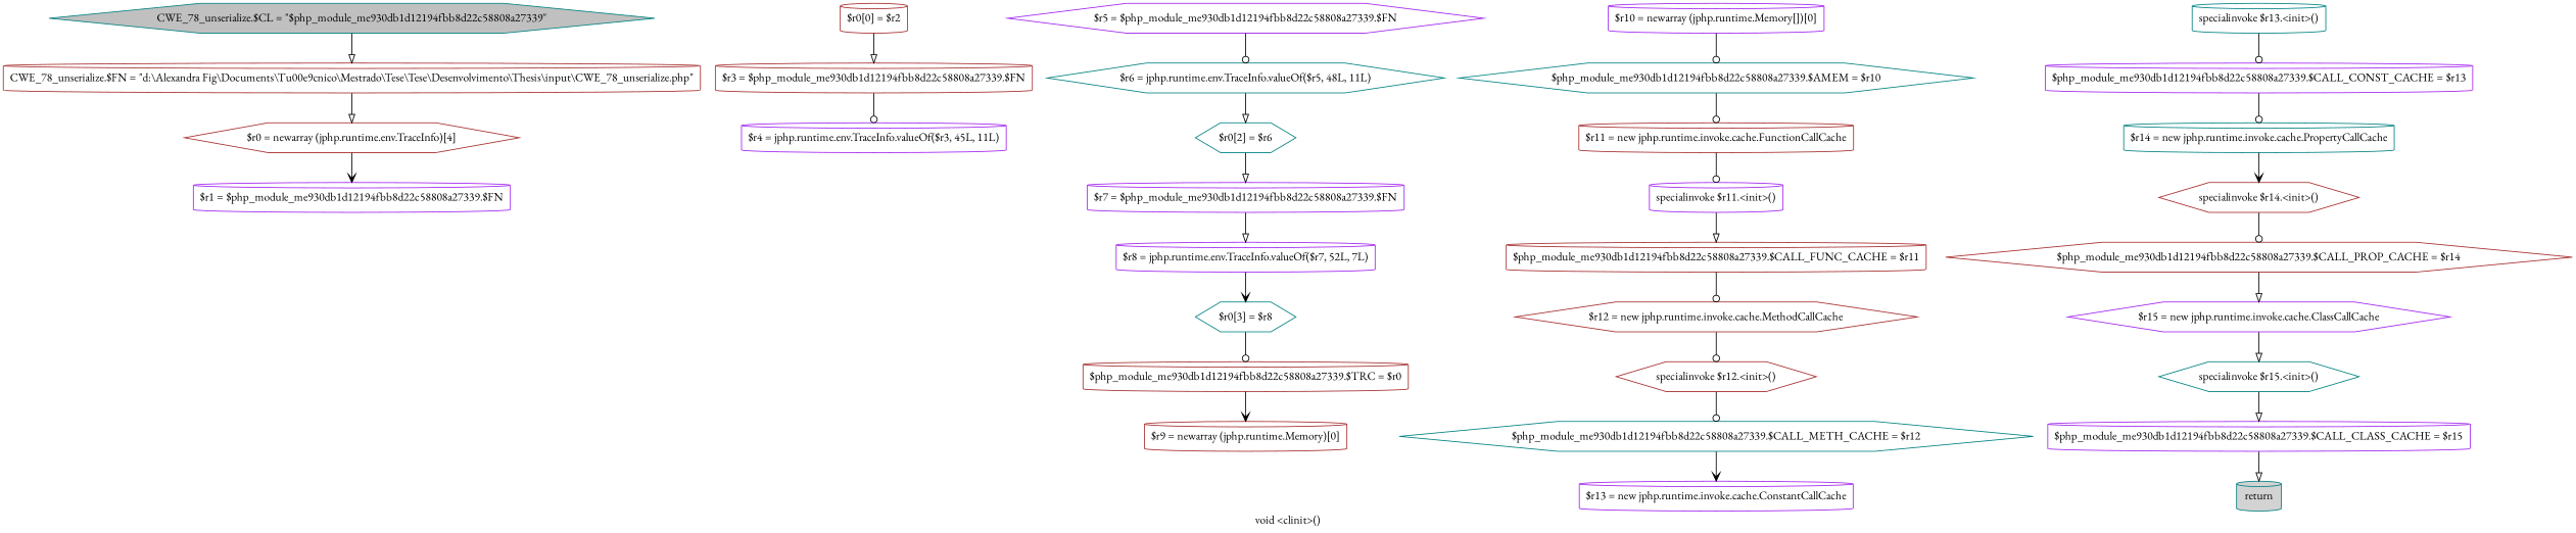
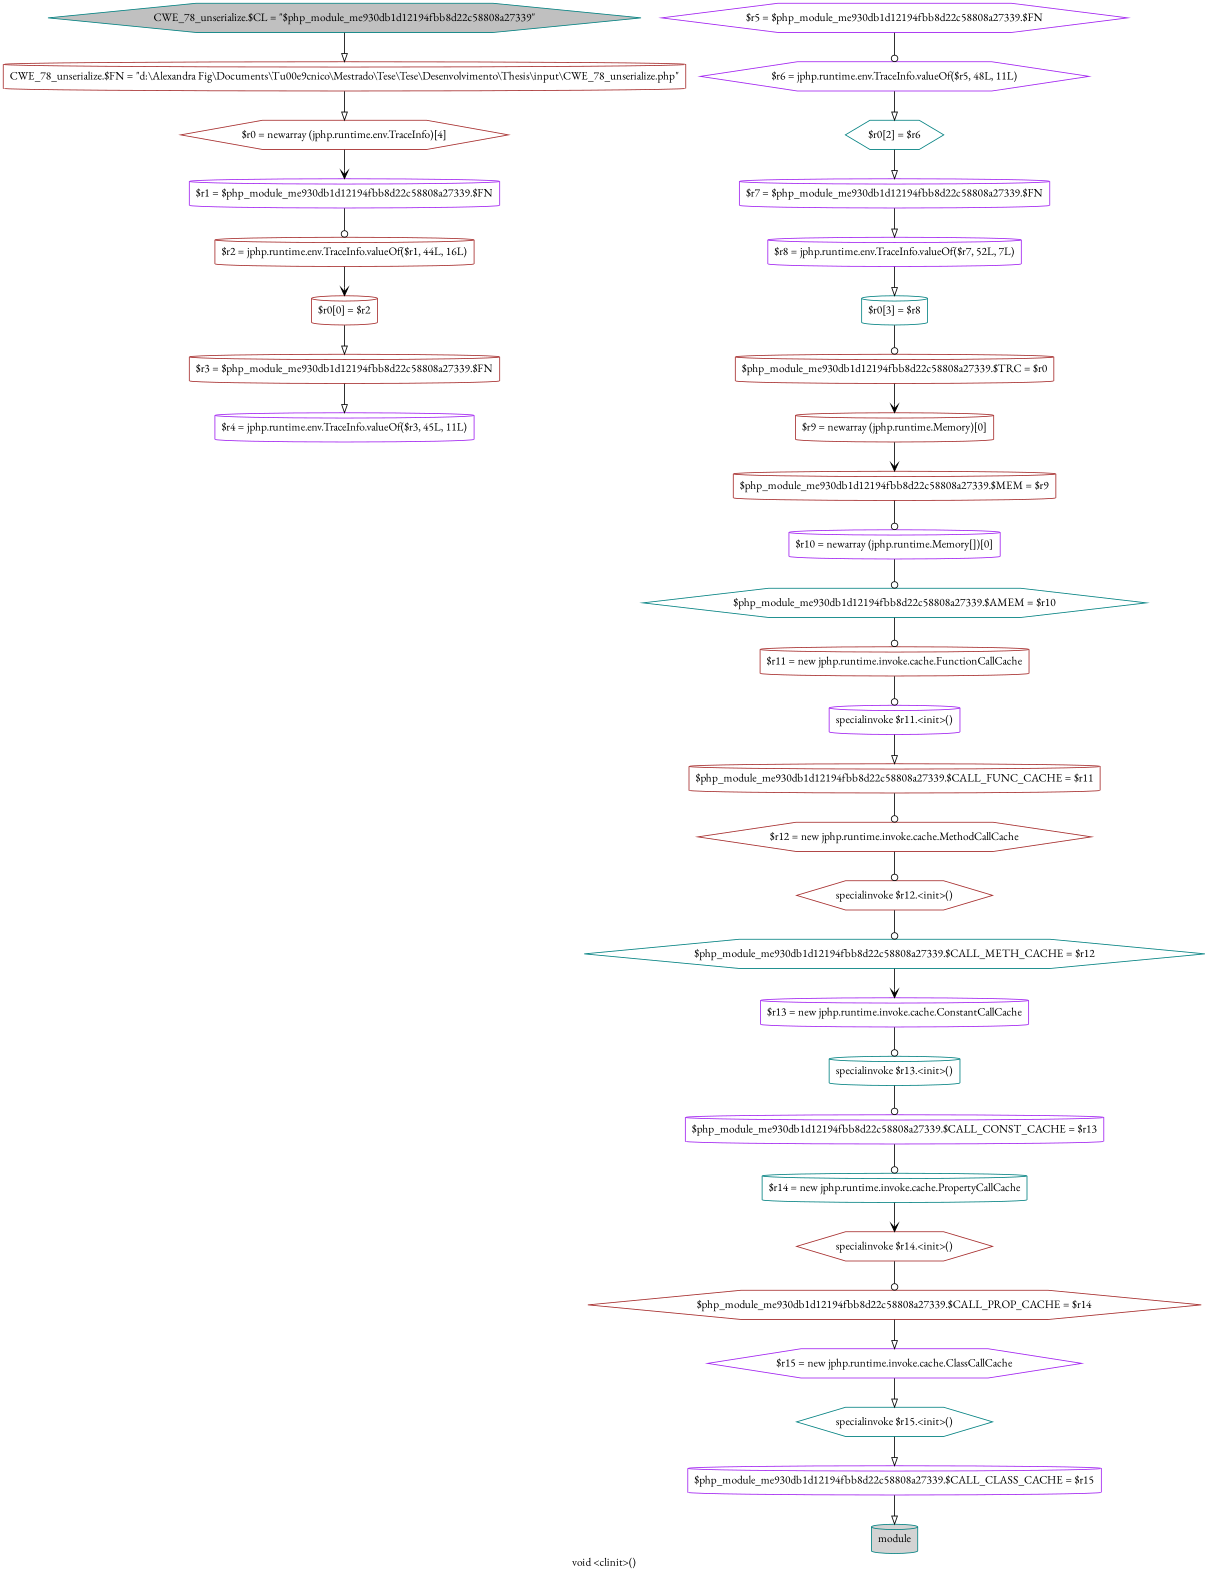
  digraph {
    fontname="EB Garamond"
    label="void <clinit>()"
    node [color=brown fontname="EB Garamond" shape=cylinder]
    edge [arrowhead=odot fontname="EB Garamond"]
    n1 [color=teal fillcolor=gray label="CWE_78_unserialize.$CL = \"$php_module_me930db1d12194fbb8d22c58808a27339\"" shape=hexagon style=filled]
    n2 [label="CWE_78_unserialize.$FN = \"d:\\Alexandra Fig\\Documents\\T\u00e9cnico\\Mestrado\\Tese\\Tese\\Desenvolvimento\\Thesis\\input\\CWE_78_unserialize.php\""]
    n3 [label="$r0 = newarray (jphp.runtime.env.TraceInfo)[4]" shape=hexagon]
    n4 [color=purple label="$r1 = $php_module_me930db1d12194fbb8d22c58808a27339.$FN"]
+   n5 [label="$r2 = jphp.runtime.env.TraceInfo.valueOf($r1, 44L, 16L)"]
    n6 [label="$r0[0] = $r2"]
    n7 [label="$r3 = $php_module_me930db1d12194fbb8d22c58808a27339.$FN"]
    n8 [color=purple label="$r4 = jphp.runtime.env.TraceInfo.valueOf($r3, 45L, 11L)"]
    n9 [color=purple label="$r5 = $php_module_me930db1d12194fbb8d22c58808a27339.$FN" shape=hexagon]
-   n10 [color=teal label="$r6 = jphp.runtime.env.TraceInfo.valueOf($r5, 48L, 11L)" shape=hexagon]
+   n10 [color=purple label="$r6 = jphp.runtime.env.TraceInfo.valueOf($r5, 48L, 11L)" shape=hexagon]
    n11 [color=teal label="$r0[2] = $r6" shape=hexagon]
    n12 [color=purple label="$r7 = $php_module_me930db1d12194fbb8d22c58808a27339.$FN"]
    n13 [color=purple label="$r8 = jphp.runtime.env.TraceInfo.valueOf($r7, 52L, 7L)"]
-   n14 [color=teal label="$r0[3] = $r8" shape=hexagon]
+   n14 [color=teal label="$r0[3] = $r8"]
    n15 [label="$php_module_me930db1d12194fbb8d22c58808a27339.$TRC = $r0"]
    n16 [label="$r9 = newarray (jphp.runtime.Memory)[0]"]
+   n17 [label="$php_module_me930db1d12194fbb8d22c58808a27339.$MEM = $r9"]
    n18 [color=purple label="$r10 = newarray (jphp.runtime.Memory[])[0]"]
    n19 [color=teal label="$php_module_me930db1d12194fbb8d22c58808a27339.$AMEM = $r10" shape=hexagon]
    n20 [label="$r11 = new jphp.runtime.invoke.cache.FunctionCallCache"]
    n21 [color=purple label="specialinvoke $r11.<init>()"]
    n22 [label="$php_module_me930db1d12194fbb8d22c58808a27339.$CALL_FUNC_CACHE = $r11"]
    n23 [label="$r12 = new jphp.runtime.invoke.cache.MethodCallCache" shape=hexagon]
    n24 [label="specialinvoke $r12.<init>()" shape=hexagon]
    n25 [color=teal label="$php_module_me930db1d12194fbb8d22c58808a27339.$CALL_METH_CACHE = $r12" shape=hexagon]
    n26 [color=purple label="$r13 = new jphp.runtime.invoke.cache.ConstantCallCache"]
    n27 [color=teal label="specialinvoke $r13.<init>()"]
    n28 [color=purple label="$php_module_me930db1d12194fbb8d22c58808a27339.$CALL_CONST_CACHE = $r13"]
    n29 [color=teal label="$r14 = new jphp.runtime.invoke.cache.PropertyCallCache"]
    n30 [label="specialinvoke $r14.<init>()" shape=hexagon]
    n31 [label="$php_module_me930db1d12194fbb8d22c58808a27339.$CALL_PROP_CACHE = $r14" shape=hexagon]
    n32 [color=purple label="$r15 = new jphp.runtime.invoke.cache.ClassCallCache" shape=hexagon]
    n33 [color=teal label="specialinvoke $r15.<init>()" shape=hexagon]
    n34 [color=purple label="$php_module_me930db1d12194fbb8d22c58808a27339.$CALL_CLASS_CACHE = $r15"]
-   n35 [color=teal fillcolor=lightgray label=return style=filled]
+   n35 [color=teal fillcolor=lightgray label=module style=filled]
    n1 -> n2 [arrowhead=onormal]
    n2 -> n3 [arrowhead=onormal]
    n3 -> n4 [arrowhead=vee]
+   n4 -> n5
+   n5 -> n6 [arrowhead=vee]
    n6 -> n7 [arrowhead=onormal]
-   n7 -> n8
+   n7 -> n8 [arrowhead=onormal]
    n9 -> n10
    n10 -> n11 [arrowhead=onormal]
    n11 -> n12 [arrowhead=onormal]
    n12 -> n13 [arrowhead=onormal]
-   n13 -> n14 [arrowhead=vee]
+   n13 -> n14 [arrowhead=onormal]
    n14 -> n15
    n15 -> n16 [arrowhead=vee]
+   n16 -> n17 [arrowhead=vee]
+   n17 -> n18
    n18 -> n19
    n19 -> n20
    n20 -> n21
    n21 -> n22 [arrowhead=onormal]
    n22 -> n23
    n23 -> n24
    n24 -> n25
    n25 -> n26 [arrowhead=vee]
+   n26 -> n27
    n27 -> n28
    n28 -> n29
    n29 -> n30 [arrowhead=vee]
    n30 -> n31
    n31 -> n32 [arrowhead=onormal]
    n32 -> n33 [arrowhead=onormal]
    n33 -> n34 [arrowhead=onormal]
    n34 -> n35 [arrowhead=onormal]
  }
